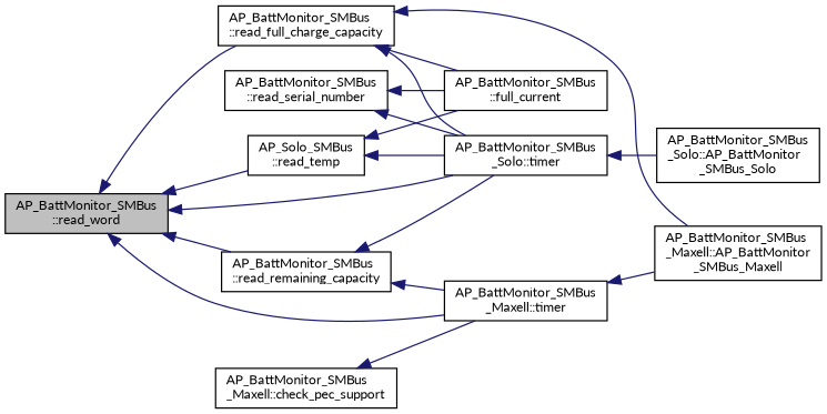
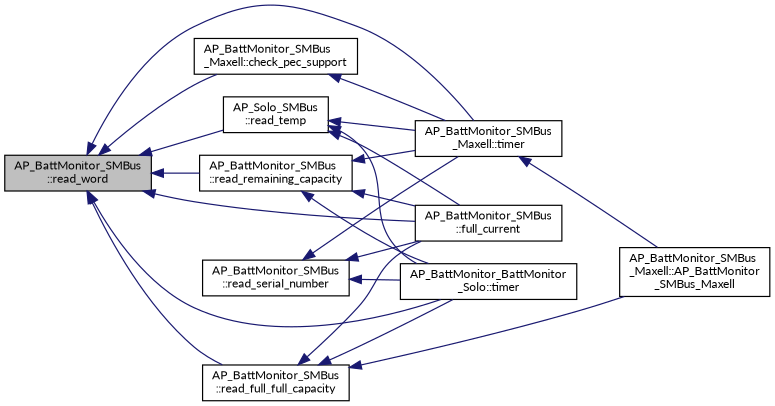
  digraph {
    fontname=Lato
    rankdir=LR
    node [color=black fillcolor=white fontname=Lato fontsize=10 shape=record style=filled]
    edge [color=midnightblue dir=back fontname=Lato fontsize=10 labelfontname=Helvetica labelfontsize=10 style=solid]
    n1 [fillcolor=grey75 fontcolor=black height=0.2 label="AP_BattMonitor_SMBus\l::read_word" width=0.4]
    n2 [height=0.2 label="AP_BattMonitor_SMBus\l_Maxell::check_pec_support" width=0.4]
    n3 [height=0.2 label="AP_BattMonitor_SMBus\l_Maxell::timer" width=0.4]
    n4 [height=0.2 label="AP_BattMonitor_SMBus\l::full_current" width=0.4]
-   n5 [height=0.2 label="AP_BattMonitor_SMBus\l::read_full_charge_capacity" width=0.4]
+   n5 [height=0.2 label="AP_BattMonitor_SMBus\l::read_full_full_capacity" width=0.4]
    n6 [height=0.2 label="AP_BattMonitor_SMBus\l::read_remaining_capacity" width=0.4]
    n7 [height=0.2 label="AP_Solo_SMBus\l::read_temp" width=0.4]
-   n8 [height=0.2 label="AP_BattMonitor_SMBus\l_Solo::timer" width=0.4]
+   n8 [height=0.2 label="AP_BattMonitor_BattMonitor\l_Solo::timer" width=0.4]
    n9 [height=0.2 label="AP_BattMonitor_SMBus\l_Maxell::AP_BattMonitor\l_SMBus_Maxell" width=0.4]
    n10 [height=0.2 label="AP_BattMonitor_SMBus\l::read_serial_number" width=0.4]
-   n11 [height=0.2 label="AP_BattMonitor_SMBus\l_Solo::AP_BattMonitor\l_SMBus_Solo" width=0.4]
+   n1 -> n2
    n1 -> n3
+   n1 -> n4
    n1 -> n5
    n1 -> n6
    n1 -> n7
    n1 -> n8
    n2 -> n3
    n3 -> n9
    n5 -> n4
    n5 -> n8
    n5 -> n9
    n6 -> n3
+   n6 -> n4
    n6 -> n8
+   n7 -> n3
    n7 -> n4
    n7 -> n8
-   n8 -> n11
+   n10 -> n3
    n10 -> n4
    n10 -> n8
  }
